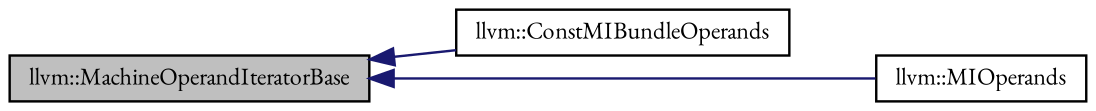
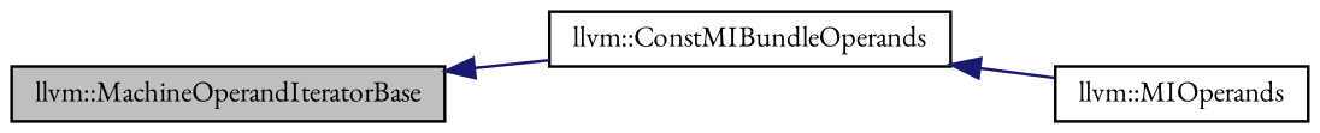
  digraph {
    fontname="EB Garamond"
    rankdir=LR
    node [color=black fontname="EB Garamond" fontsize=10 shape=box]
    edge [color=midnightblue dir=back fontname="EB Garamond" fontsize=10 labelfontname=Helvetica labelfontsize=10 style=solid]
    n1 [fillcolor=grey75 fontcolor=black height=0.2 label="llvm::MachineOperandIteratorBase" style=filled width=0.4]
    n2 [height=0.2 label="llvm::ConstMIBundleOperands" width=0.4]
    n3 [height=0.2 label="llvm::MIOperands" width=0.4]
    n1 -> n2
-   n1 -> n3
+   n2 -> n3
  }
